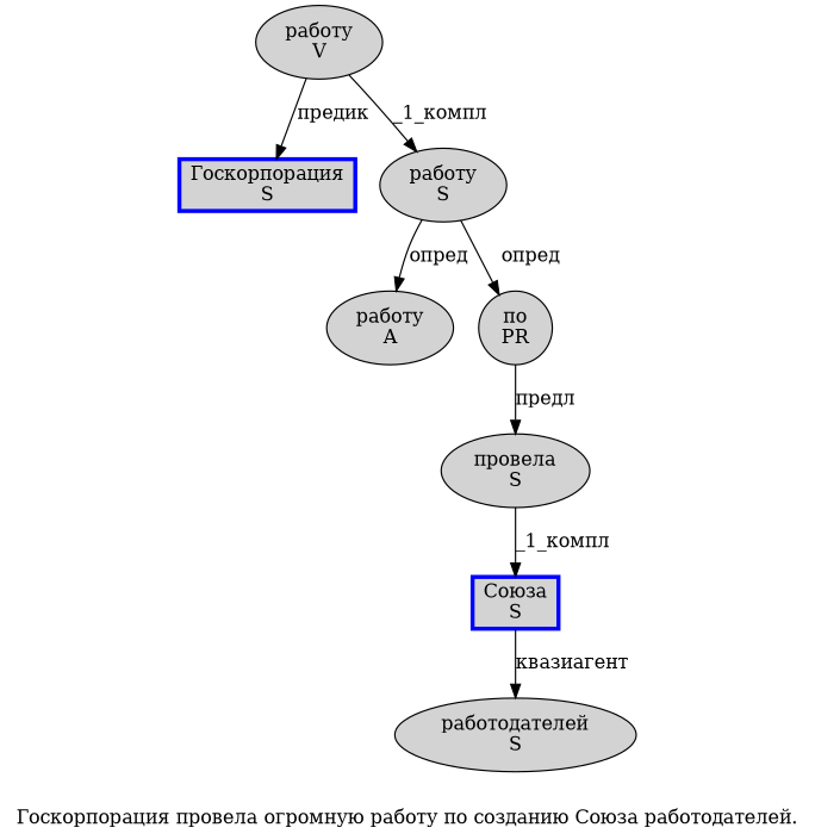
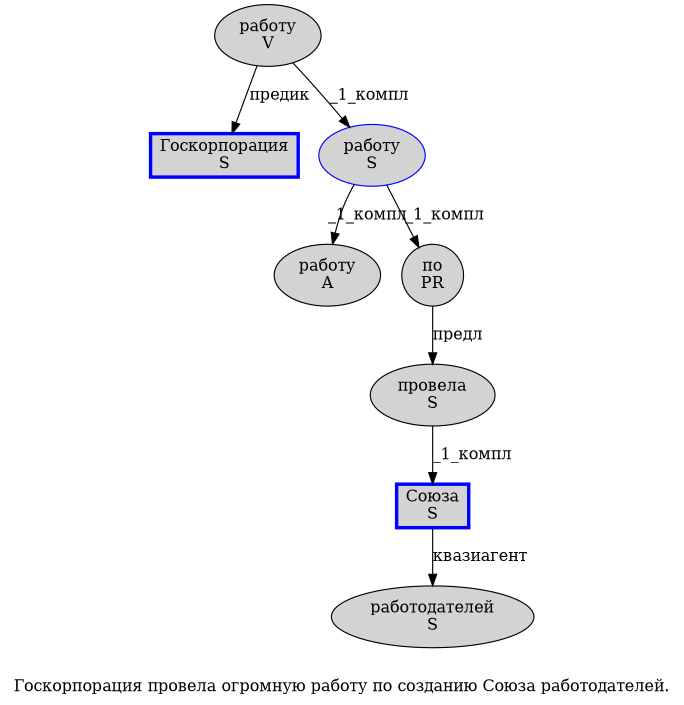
  digraph {
    label="Госкорпорация провела огромную работу по созданию Союза работодателей."
    node [fillcolor=lightgray penwidth=1 shape=ellipse style=filled]
    n1 [color=blue label="Госкорпорация\nS" penwidth=3 shape=box]
    n2 [label="работу\nV"]
-   n3 [label="работу\nS"]
+   n3 [label="работу\nS" color=blue]
    n4 [label="работу\nA"]
    n5 [label="по\nPR"]
    n6 [label="провела\nS"]
    n7 [color=blue label="Союза\nS" penwidth=3 shape=box]
    n8 [label="работодателей\nS"]
    n2 -> n1 [label="предик"]
    n2 -> n3 [label="_1_компл"]
-   n3 -> n4 [label="опред"]
-   n3 -> n5 [label="опред"]
+   n3 -> n4 [label="_1_компл"]
+   n3 -> n5 [label="_1_компл"]
    n5 -> n6 [label="предл"]
    n6 -> n7 [label="_1_компл"]
    n7 -> n8 [label="квазиагент"]
  }
